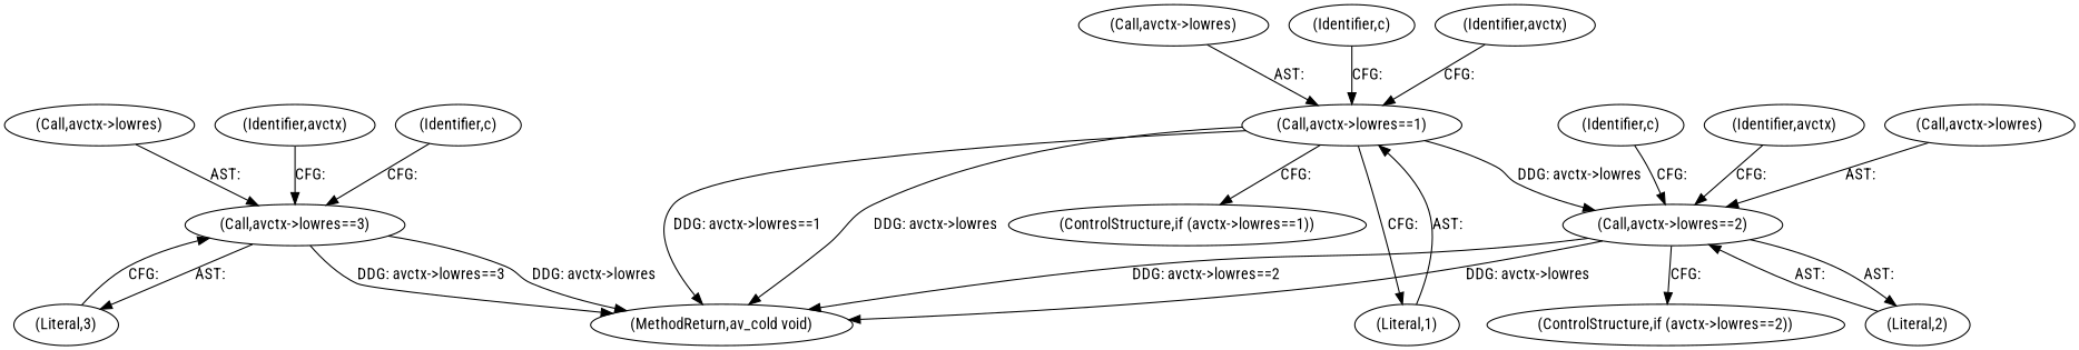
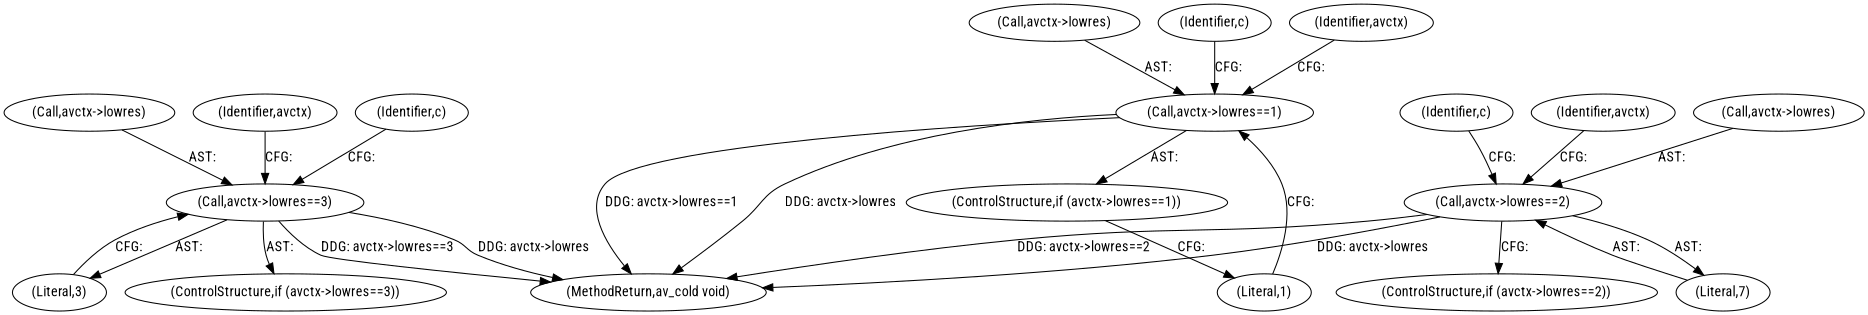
  digraph {
    fontname="Roboto Condensed"
    node [fontname="Roboto Condensed"]
    edge [fontname="Roboto Condensed"]
    n1 [label="(Call,avctx->lowres==2)"]
    n2 [label="(ControlStructure,if (avctx->lowres==2))"]
    n3 [label="(MethodReturn,av_cold void)"]
-   n4 [label="(Literal,2)"]
+   n4 [label="(Literal,7)"]
    n5 [label="(Call,avctx->lowres==3)"]
    n6 [label="(Literal,3)"]
+   n7 [label="(ControlStructure,if (avctx->lowres==3))"]
    n8 [label="(Call,avctx->lowres==1)"]
    n9 [label="(ControlStructure,if (avctx->lowres==1))"]
    n10 [label="(Literal,1)"]
    n11 [label="(Call,avctx->lowres)"]
    n12 [label="(Identifier,avctx)"]
    n13 [label="(Identifier,c)"]
    n14 [label="(Call,avctx->lowres)"]
    n15 [label="(Identifier,c)"]
    n16 [label="(Identifier,avctx)"]
    n17 [label="(Identifier,avctx)"]
    n18 [label="(Call,avctx->lowres)"]
    n19 [label="(Identifier,c)"]
    n1 -> n2 [label="CFG: "]
    n1 -> n3 [label="DDG: avctx->lowres==2"]
    n1 -> n3 [label="DDG: avctx->lowres"]
    n1 -> n4 [label="AST: "]
    n4 -> n1 [label="AST: "]
    n5 -> n3 [label="DDG: avctx->lowres==3"]
    n5 -> n3 [label="DDG: avctx->lowres"]
    n5 -> n6 [label="AST: "]
+   n5 -> n7 [label="AST: "]
    n6 -> n5 [label="CFG: "]
-   n8 -> n1 [label="DDG: avctx->lowres"]
    n8 -> n3 [label="DDG: avctx->lowres"]
    n8 -> n3 [label="DDG: avctx->lowres==1"]
-   n8 -> n9 [label="CFG: "]
-   n8 -> n10 [label="CFG: "]
-   n10 -> n8 [label="AST: "]
+   n8 -> n9 [label="AST: "]
+   n9 -> n10 [label="CFG: "]
+   n10 -> n8 [label="CFG: "]
    n11 -> n5 [label="AST: "]
    n12 -> n5 [label="CFG: "]
    n13 -> n1 [label="CFG: "]
    n14 -> n8 [label="AST: "]
    n15 -> n8 [label="CFG: "]
    n16 -> n1 [label="CFG: "]
    n17 -> n8 [label="CFG: "]
    n18 -> n1 [label="AST: "]
    n19 -> n5 [label="CFG: "]
  }
